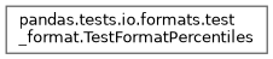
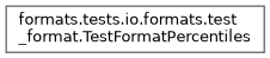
  digraph {
    rankdir=LR
-   n1 [color=grey40 fillcolor=white fontname=Helvetica fontsize=10 height=0.2 label="pandas.tests.io.formats.test\l_format.TestFormatPercentiles" shape=box style=filled width=0.4]
+   n1 [color=grey40 fillcolor=white fontname=Helvetica fontsize=10 height=0.2 label="formats.tests.io.formats.test\l_format.TestFormatPercentiles" shape=box style=filled width=0.4]
  }
